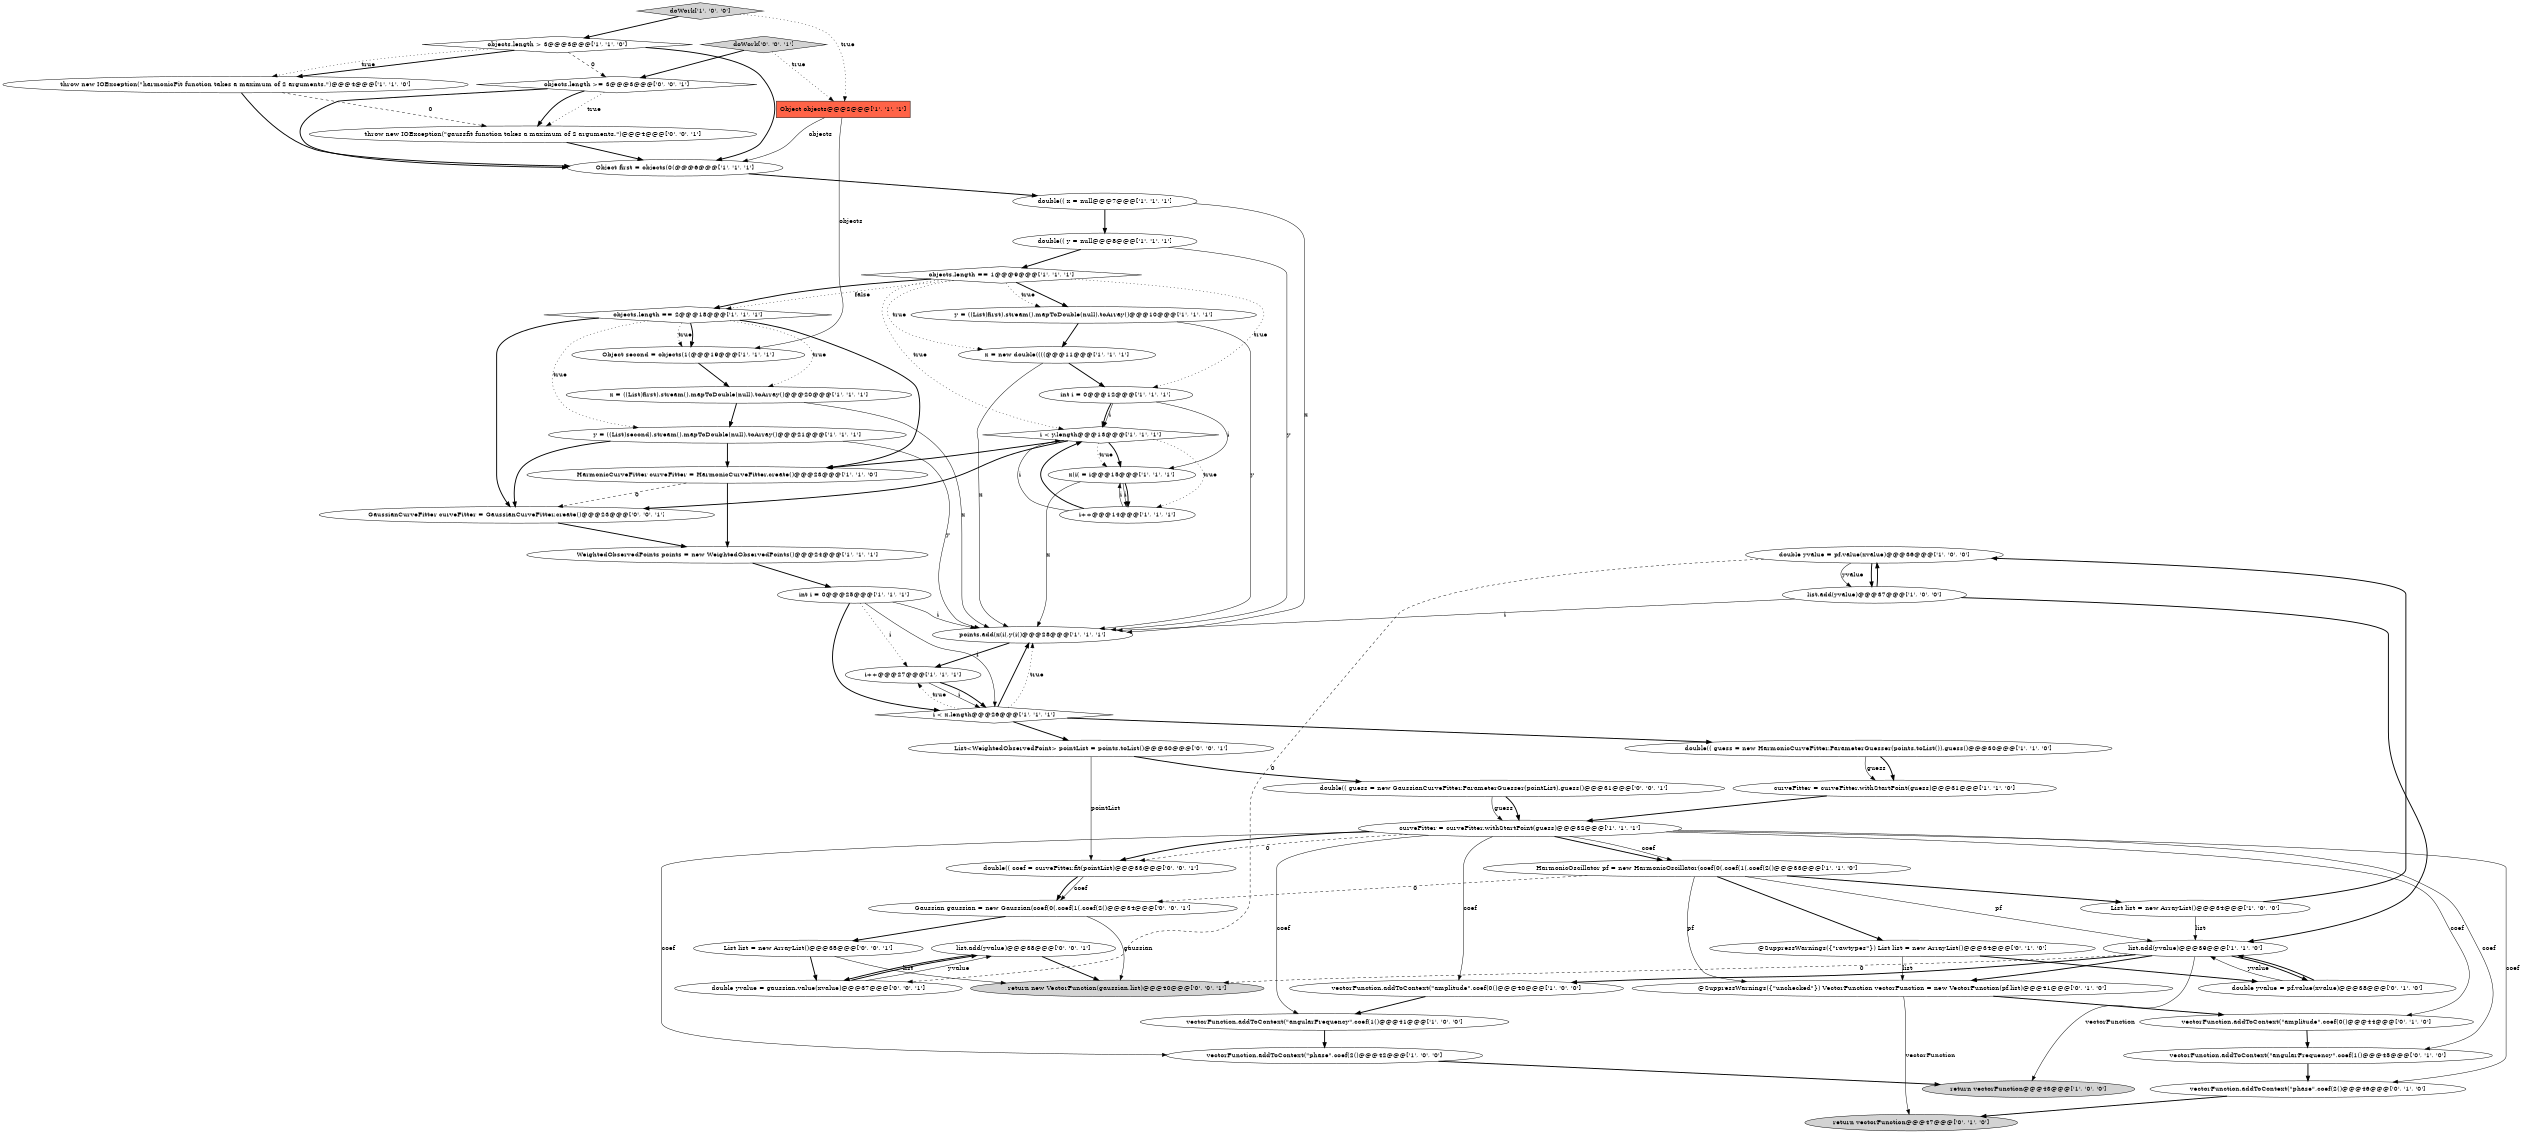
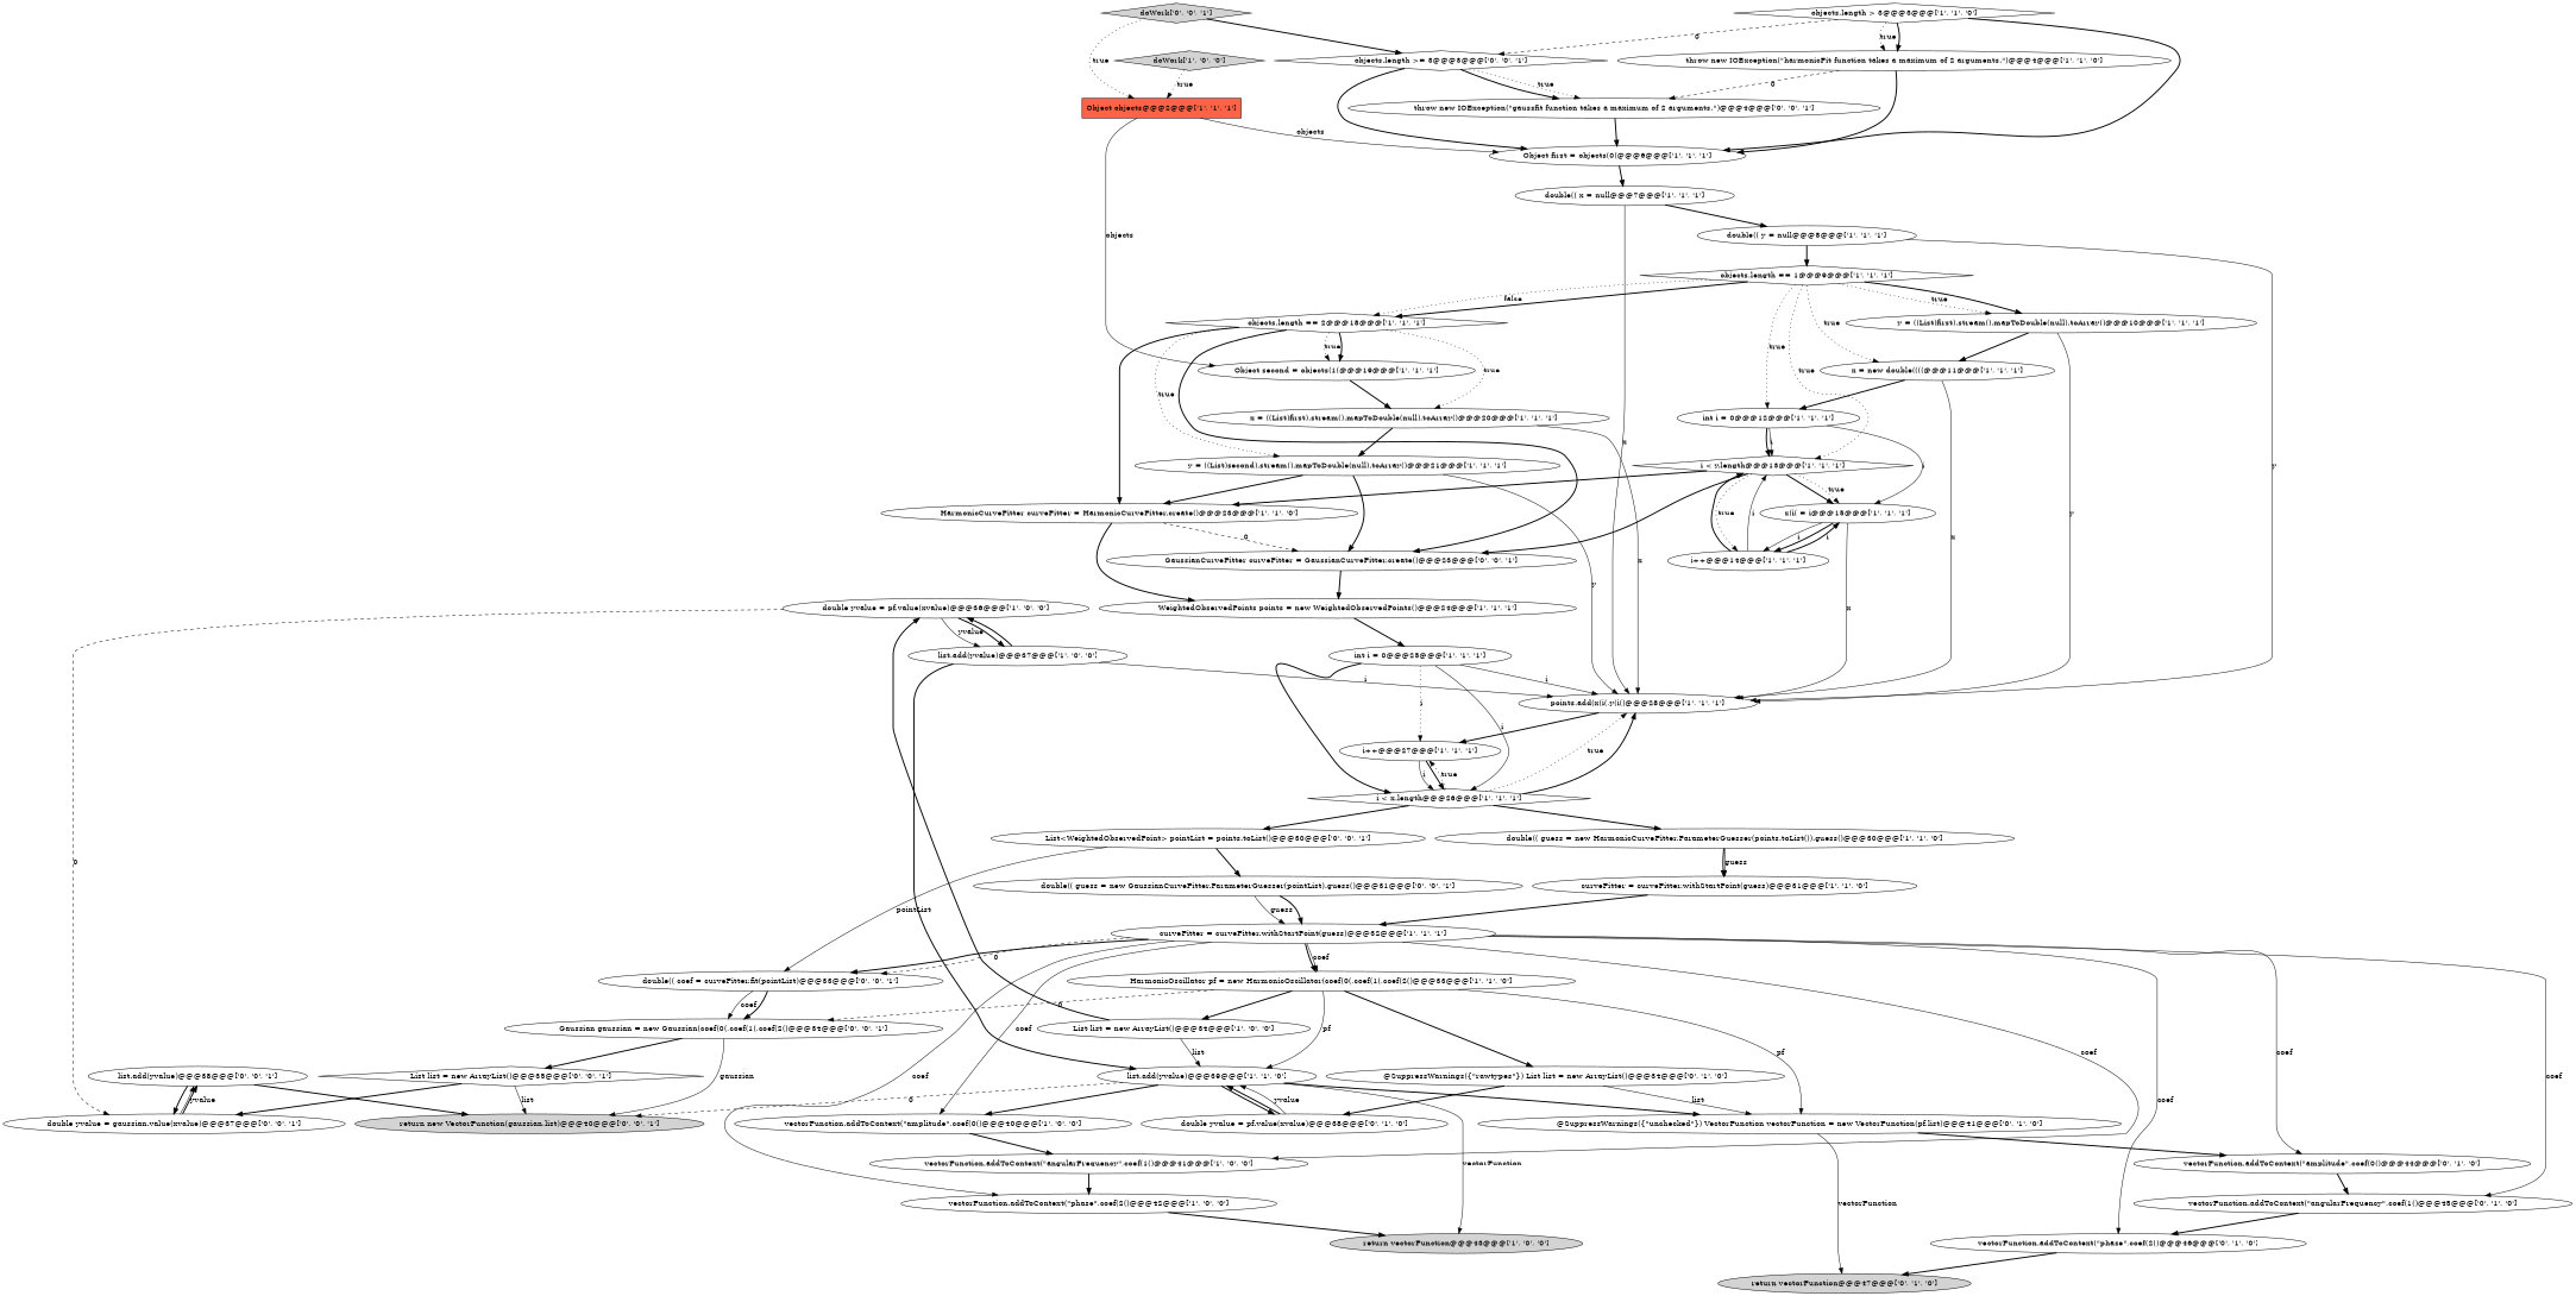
  digraph {
    fontname="DejaVu Serif"
    node [fillcolor=white fontname="DejaVu Serif" shape=ellipse style=filled]
    edge [fontname="DejaVu Serif" style=bold]
    n1 [label="vectorFunction.addToContext(\"phase\",coef(2()@@@42@@@['1', '0', '0']"]
    n2 [fillcolor=lightgray label="return vectorFunction@@@43@@@['1', '0', '0']"]
    n3 [label="double(( x = null@@@7@@@['1', '1', '1']"]
    n4 [label="points.add(x(i(,y(i()@@@28@@@['1', '1', '1']"]
    n5 [label="double(( y = null@@@8@@@['1', '1', '1']"]
    n6 [label="i++@@@27@@@['1', '1', '1']"]
    n7 [label="objects.length == 1@@@9@@@['1', '1', '1']" shape=diamond]
    n8 [label="i < x.length@@@26@@@['1', '1', '1']" shape=diamond]
    n9 [label="List<WeightedObservedPoint> pointList = points.toList()@@@30@@@['0', '0', '1']"]
    n10 [label="double(( guess = new HarmonicCurveFitter.ParameterGuesser(points.toList()).guess()@@@30@@@['1', '1', '0']"]
    n11 [label="double(( coef = curveFitter.fit(pointList)@@@33@@@['0', '0', '1']"]
    n12 [label="double(( guess = new GaussianCurveFitter.ParameterGuesser(pointList).guess()@@@31@@@['0', '0', '1']"]
    n13 [label="curveFitter = curveFitter.withStartPoint(guess)@@@31@@@['1', '1', '0']"]
    n14 [label="vectorFunction.addToContext(\"angularFrequency\",coef(1()@@@41@@@['1', '0', '0']"]
    n15 [label="throw new IOException(\"gaussfit function takes a maximum of 2 arguments.\")@@@4@@@['0', '0', '1']"]
    n16 [label="Object first = objects(0(@@@6@@@['1', '1', '1']"]
    n17 [label="int i = 0@@@12@@@['1', '1', '1']"]
    n18 [label="i < y.length@@@13@@@['1', '1', '1']" shape=diamond]
    n19 [label="x(i( = i@@@15@@@['1', '1', '1']"]
    n20 [label="i++@@@14@@@['1', '1', '1']"]
    n21 [label="GaussianCurveFitter curveFitter = GaussianCurveFitter.create()@@@23@@@['0', '0', '1']"]
    n22 [label="HarmonicCurveFitter curveFitter = HarmonicCurveFitter.create()@@@23@@@['1', '1', '0']"]
    n23 [label="list.add(yvalue)@@@37@@@['1', '0', '0']"]
    n24 [label="double yvalue = pf.value(xvalue)@@@36@@@['1', '0', '0']"]
    n25 [label="list.add(yvalue)@@@39@@@['1', '1', '0']"]
    n26 [label="double yvalue = gaussian.value(xvalue)@@@37@@@['0', '0', '1']"]
    n27 [fillcolor=lightgray label="return new VectorFunction(gaussian,list)@@@40@@@['0', '0', '1']"]
    n28 [label="@SuppressWarnings({\"unchecked\"}) VectorFunction vectorFunction = new VectorFunction(pf,list)@@@41@@@['0', '1', '0']"]
    n29 [label="double yvalue = pf.value(xvalue)@@@38@@@['0', '1', '0']"]
    n30 [label="vectorFunction.addToContext(\"amplitude\",coef(0()@@@40@@@['1', '0', '0']"]
    n31 [label="WeightedObservedPoints points = new WeightedObservedPoints()@@@24@@@['1', '1', '1']"]
    n32 [label="int i = 0@@@25@@@['1', '1', '1']"]
    n33 [label="list.add(yvalue)@@@38@@@['0', '0', '1']"]
    n34 [label="vectorFunction.addToContext(\"amplitude\",coef(0()@@@44@@@['0', '1', '0']"]
    n35 [label="vectorFunction.addToContext(\"angularFrequency\",coef(1()@@@45@@@['0', '1', '0']"]
    n36 [label="vectorFunction.addToContext(\"phase\",coef(2()@@@46@@@['0', '1', '0']"]
    n37 [label="x = ((List)first).stream().mapToDouble(null).toArray()@@@20@@@['1', '1', '1']"]
    n38 [label="y = ((List)second).stream().mapToDouble(null).toArray()@@@21@@@['1', '1', '1']"]
    n39 [label="Gaussian gaussian = new Gaussian(coef(0(,coef(1(,coef(2()@@@34@@@['0', '0', '1']"]
-   n40 [label="List list = new ArrayList()@@@35@@@['0', '0', '1']"]
+   n40 [label="List list = new ArrayList()@@@35@@@['0', '0', '1']" shape=diamond]
    n41 [fillcolor=lightgray label="doWork['1', '0', '0']" shape=diamond]
    n42 [label="objects.length > 3@@@3@@@['1', '1', '0']" shape=diamond]
    n43 [fillcolor=tomato label="Object objects@@@2@@@['1', '1', '1']" shape=box]
    n44 [label="objects.length >= 3@@@3@@@['0', '0', '1']" shape=diamond]
    n45 [label="throw new IOException(\"harmonicFit function takes a maximum of 2 arguments.\")@@@4@@@['1', '1', '0']"]
    n46 [label="Object second = objects(1(@@@19@@@['1', '1', '1']"]
    n47 [fillcolor=lightgray label="return vectorFunction@@@47@@@['0', '1', '0']"]
    n48 [label="curveFitter = curveFitter.withStartPoint(guess)@@@32@@@['1', '1', '1']"]
    n49 [label="HarmonicOscillator pf = new HarmonicOscillator(coef(0(,coef(1(,coef(2()@@@33@@@['1', '1', '0']"]
    n50 [label="List list = new ArrayList()@@@34@@@['1', '0', '0']"]
    n51 [label="objects.length == 2@@@18@@@['1', '1', '1']" shape=diamond]
    n52 [fillcolor=lightgray label="doWork['0', '0', '1']" shape=diamond]
    n53 [label="@SuppressWarnings({\"rawtypes\"}) List list = new ArrayList()@@@34@@@['0', '1', '0']"]
    n54 [label="y = ((List)first).stream().mapToDouble(null).toArray()@@@10@@@['1', '1', '1']"]
    n55 [label="x = new double((((@@@11@@@['1', '1', '1']"]
    n1 -> n2
    n3 -> n4 [label=x style=solid]
    n3 -> n5
    n4 -> n6
    n5 -> n4 [label=y style=solid]
    n5 -> n7
    n6 -> n8 [label=i style=solid]
    n6 -> n8
    n7 -> n17 [label=true style=dotted]
    n7 -> n18 [label=true style=dotted]
    n7 -> n51 [label=false style=dotted]
    n7 -> n51
    n7 -> n54
    n7 -> n54 [label=true style=dotted]
    n7 -> n55 [label=true style=dotted]
    n8 -> n4 [label=true style=dotted]
    n8 -> n4
    n8 -> n6 [label=true style=dotted]
    n8 -> n9
    n8 -> n10
    n9 -> n11 [label=pointList style=solid]
    n9 -> n12
    n10 -> n13
    n10 -> n13 [label=guess style=solid]
    n11 -> n39 [label=coef style=solid]
    n11 -> n39
    n12 -> n48 [label=guess style=solid]
    n12 -> n48
    n13 -> n48
    n14 -> n1
    n15 -> n16
    n16 -> n3
    n17 -> n18
    n17 -> n18 [label=i style=solid]
    n17 -> n19 [label=i style=solid]
    n18 -> n19
    n18 -> n19 [label=true style=dotted]
    n18 -> n20 [label=true style=dotted]
    n18 -> n21
    n18 -> n22
    n19 -> n4 [label=x style=solid]
    n19 -> n20 [label=i style=solid]
    n19 -> n20
    n20 -> n18 [label=i style=solid]
    n20 -> n18
-   n20 -> n19 [label=i style=solid]
+   n20 -> n19 [label=i]
    n21 -> n31
    n22 -> n21 [label=0 style=dashed]
    n22 -> n31
    n23 -> n4 [label=i style=solid]
    n23 -> n24
    n23 -> n25
    n24 -> n23 [label=yvalue style=solid]
    n24 -> n23
    n24 -> n26 [label=0 style=dashed]
    n25 -> n2 [label=vectorFunction style=solid]
    n25 -> n27 [label=0 style=dashed]
    n25 -> n28
    n25 -> n29
    n25 -> n30
    n26 -> n33 [label=yvalue style=solid]
    n26 -> n33
    n28 -> n34
    n28 -> n47 [label=vectorFunction style=solid]
    n29 -> n25
    n29 -> n25 [label=yvalue style=solid]
    n30 -> n14
    n31 -> n32
    n32 -> n4 [label=i style=solid]
    n32 -> n6 [label=i style=dotted]
    n32 -> n8 [label=i style=solid]
    n32 -> n8
    n33 -> n26
    n33 -> n27
    n34 -> n35
    n35 -> n36
    n36 -> n47
    n37 -> n4 [label=x style=solid]
    n37 -> n38
    n38 -> n4 [label=y style=solid]
    n38 -> n21
    n38 -> n22
    n39 -> n27 [label=gaussian style=solid]
    n39 -> n40
    n40 -> n26
    n40 -> n27 [label=list style=solid]
-   n41 -> n42
    n41 -> n43 [label=true style=dotted]
    n42 -> n16
    n42 -> n44 [label=0 style=dashed]
    n42 -> n45
    n42 -> n45 [label=true style=dotted]
    n43 -> n16 [label=objects style=solid]
    n43 -> n46 [label=objects style=solid]
    n44 -> n15 [label=true style=dotted]
    n44 -> n15
    n44 -> n16
    n45 -> n15 [label=0 style=dashed]
    n45 -> n16
    n46 -> n37
    n48 -> n1 [label=coef style=solid]
    n48 -> n11
    n48 -> n11 [label=0 style=dashed]
    n48 -> n14 [label=coef style=solid]
    n48 -> n30 [label=coef style=solid]
    n48 -> n34 [label=coef style=solid]
    n48 -> n35 [label=coef style=solid]
    n48 -> n36 [label=coef style=solid]
    n48 -> n49
    n48 -> n49 [label=coef style=solid]
    n49 -> n25 [label=pf style=solid]
    n49 -> n28 [label=pf style=solid]
    n49 -> n39 [label=0 style=dashed]
    n49 -> n50
    n49 -> n53
    n50 -> n24
    n50 -> n25 [label=list style=solid]
    n51 -> n21
    n51 -> n22
    n51 -> n37 [label=true style=dotted]
    n51 -> n38 [label=true style=dotted]
    n51 -> n46 [label=true style=dotted]
    n51 -> n46
    n52 -> n43 [label=true style=dotted]
    n52 -> n44
    n53 -> n28 [label=list style=solid]
    n53 -> n29
    n54 -> n4 [label=y style=solid]
    n54 -> n55
    n55 -> n4 [label=x style=solid]
    n55 -> n17
  }
